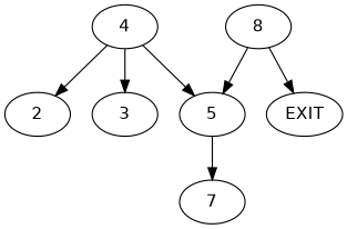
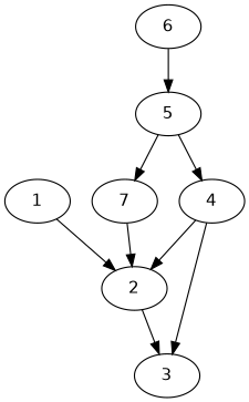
  digraph {
    fontname="DejaVu Sans"
    node [fontname="DejaVu Sans"]
    edge [fontname="DejaVu Sans"]
+   1
    2
-   n3 [label=EXIT]
    3
    4
    5
    7
-   6 [label=8]
+   6
+   1 -> 2
+   2 -> 3
    4 -> 2
    4 -> 3
-   4 -> 5
+   5 -> 4
    5 -> 7
-   6 -> n3
+   7 -> 2
    6 -> 5
  }
